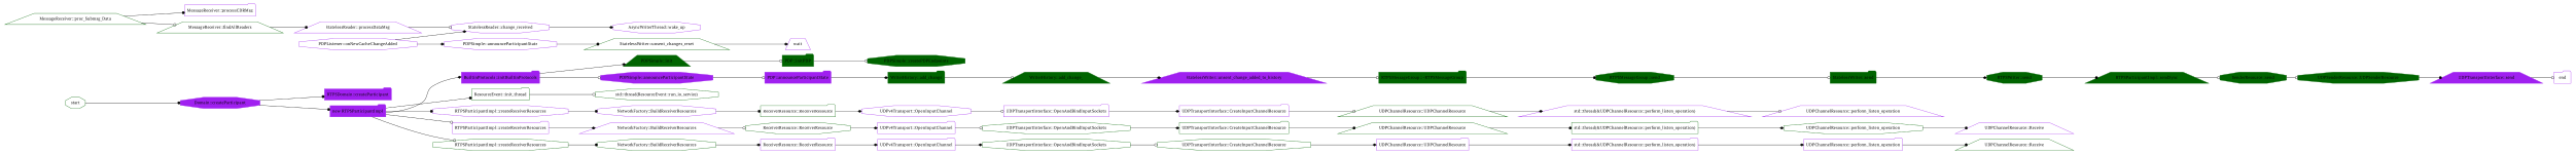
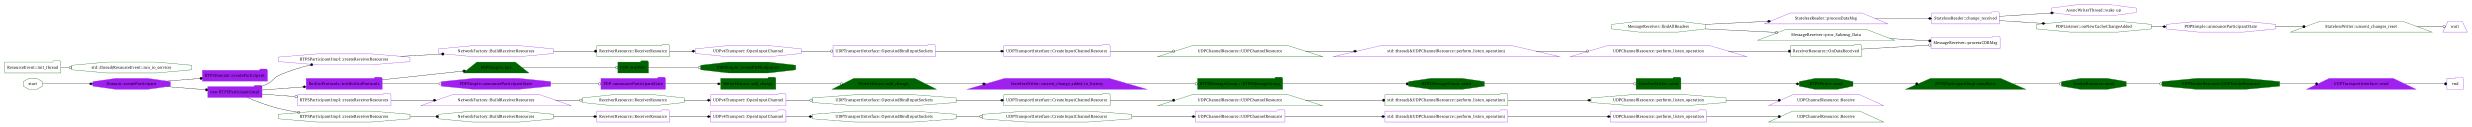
  digraph {
    fontname="PT Serif"
    rankdir=LR
    node [color=purple fontname="PT Serif" shape=folder]
    edge [arrowhead=odot fontname="PT Serif"]
    n1 [label="Domain::createParticipant" shape=octagon style=filled]
    n2 [label="RTPSDomain::createParticipant" style=filled]
    n3 [label="new RTPSParticipantImpl" style=filled]
    n4 [label="BuiltinProtocols::initBuiltinProtocols" style=filled]
    n5 [color=darkgreen label="PDPSimple::init" shape=trapezium style=filled]
    n6 [label="PDPSimple::announceParticipantState" shape=octagon style=filled]
    n7 [color=darkgreen label="PDP::initPDP" style=filled]
    n8 [color=darkgreen label="PDPSimple::createPDPEndpoints" shape=octagon style=filled]
    n9 [label="PDP::announceParticipantState" style=filled]
    n10 [color=darkgreen label="WriterHistory::add_change" style=filled]
    n11 [color=darkgreen label="WriterHistory::add_change_" shape=trapezium style=filled]
    n12 [label="StatelessWriter::unsent_change_added_to_history" shape=trapezium style=filled]
    n13 [color=darkgreen label="RTPSMessageGroup::~RTPSMessageGroup" style=filled]
    n14 [color=darkgreen label="RTPSMessageGroup::send" shape=octagon style=filled]
    n15 [color=darkgreen label="StatelessWriter::send" style=filled]
    n16 [color=darkgreen label="RTPSWriter::send" shape=octagon style=filled]
    n17 [color=darkgreen label="RTPSParticipantImpl::sendSync" shape=trapezium style=filled]
    n18 [color=darkgreen label="SenderResource::send" shape=octagon style=filled]
    n19 [color=darkgreen label="UDPSenderResource::UDPSenderResource" shape=octagon style=filled]
    n20 [label="UDPTransportInterface::send" shape=trapezium style=filled]
    n21 [color=darkgreen label="ResourceEvent::init_thread"]
    n22 [color=darkgreen label="std::thread(ResourceEvent::run_io_service)" shape=octagon]
    n23 [label="RTPSParticipantImpl::createReceiverResources" shape=octagon]
    n24 [label="NetworkFactory::BuildReceiverResources" shape=octagon]
    n25 [color=darkgreen label="ReceiverResource::ReceiverResource"]
    n26 [label="UDPv4Transport::OpenInputChannel" shape=octagon]
    n27 [label="UDPTransportInterface::OpenAndBindInputSockets"]
    n28 [label="UDPTransportInterface::CreateInputChannelResource"]
    n29 [color=darkgreen label="UDPChannelResource::UDPChannelResource" shape=trapezium]
    n30 [label="std::thread(&UDPChannelResource::perform_listen_operation)" shape=trapezium]
    n31 [label="UDPChannelResource::perform_listen_operation" shape=trapezium]
+   n32 [color=darkgreen label="ReceiverResource::OnDataReceived"]
    n33 [label="MessageReceiver::processCDRMsg"]
    n34 [color=darkgreen label="MessageReceiver::proc_Submsg_Data" shape=trapezium]
-   n35 [color=darkgreen label="MessageReceiver::findAllReaders" shape=trapezium]
+   n35 [color=darkgreen label="MessageReceiver::findAllReaders" shape=octagon]
    n36 [label="StatelessReader::processDataMsg" shape=trapezium]
-   n37 [label="StatelessReader::change_received" shape=octagon]
-   n38 [label="PDPListener::onNewCacheChangeAdded" shape=octagon]
+   n37 [label="StatelessReader::change_received"]
+   n38 [color=darkgreen label="PDPListener::onNewCacheChangeAdded" shape=octagon]
    n39 [label="PDPSimple::announceParticipantState" shape=octagon]
    n40 [color=darkgreen label="StatelessWriter::unsent_changes_reset" shape=trapezium]
    wait [shape=trapezium]
    n42 [label="AsyncWriterThread::wake_up" shape=octagon]
    n43 [label="RTPSParticipantImpl::createReceiverResources"]
    n44 [label="NetworkFactory::BuildReceiverResources" shape=trapezium]
    n45 [color=darkgreen label="ReceiverResource::ReceiverResource" shape=octagon]
    n46 [label="UDPv4Transport::OpenInputChannel"]
    n47 [color=darkgreen label="UDPTransportInterface::OpenAndBindInputSockets" shape=octagon]
    n48 [color=darkgreen label="UDPTransportInterface::CreateInputChannelResource"]
    n49 [color=darkgreen label="UDPChannelResource::UDPChannelResource" shape=trapezium]
    n50 [color=darkgreen label="std::thread(&UDPChannelResource::perform_listen_operation)"]
    n51 [color=darkgreen label="UDPChannelResource::perform_listen_operation" shape=octagon]
    n52 [label="UDPChannelResource::Receive" shape=trapezium]
    n53 [color=darkgreen label="RTPSParticipantImpl::createReceiverResources" shape=octagon]
    n54 [color=darkgreen label="NetworkFactory::BuildReceiverResources" shape=octagon]
    n55 [label="ReceiverResource::ReceiverResource"]
    n56 [label="UDPv4Transport::OpenInputChannel"]
    n57 [color=darkgreen label="UDPTransportInterface::OpenAndBindInputSockets" shape=octagon]
    n58 [color=darkgreen label="UDPTransportInterface::CreateInputChannelResource" shape=octagon]
    n59 [label="UDPChannelResource::UDPChannelResource"]
    n60 [label="std::thread(&UDPChannelResource::perform_listen_operation)"]
    n61 [label="UDPChannelResource::perform_listen_operation"]
    n62 [color=darkgreen label="UDPChannelResource::Receive" shape=trapezium]
    end
    start [color=darkgreen shape=octagon]
    subgraph sub_1 {
      color=lightgrey
      label="thread #1"
      n1
      n2
      n3
      n4
      n5
      n6
      n7
      n8
      n9
      n10
      n11
      n12
      n13
      n14
      n15
      n16
      n17
      n18
      n19
      n20
    }
    subgraph sub_2 {
      label="thread #2"
      n21
      n22
    }
    subgraph sub_3 {
      label="thread #3"
      n23
      n24
      n25
      n26
      n27
      n28
      n29
      n30
      n31
+     n32
      n33
      n34
      n35
      n36
      n37
      n38
      n39
      n40
      wait
      n42
    }
    subgraph sub_4 {
      label="thread #4"
      n43
      n44
      n45
      n46
      n47
      n48
      n49
      n50
      n51
      n52
    }
    subgraph sub_5 {
      label="thread #5"
      n53
      n54
      n55
      n56
      n57
      n58
      n59
      n60
      n61
      n62
    }
    subgraph sub_6 {
    }
    n1 -> n2 [arrowhead=dot]
    n1 -> n3 [arrowhead=dot]
    n3 -> n4 [arrowhead=diamond]
-   n3 -> n21 [arrowhead=dot]
    n3 -> n23 [arrowhead=dot]
    n3 -> n43
    n3 -> n53
    n4 -> n5 [arrowhead=diamond]
    n4 -> n6
    n5 -> n7
    n6 -> n9
    n7 -> n8
    n9 -> n10 [arrowhead=diamond]
    n10 -> n11
    n11 -> n12 [arrowhead=diamond]
    n12 -> n13
    n13 -> n14 [arrowhead=dot]
    n14 -> n15
    n15 -> n16 [arrowhead=diamond]
    n16 -> n17 [arrowhead=dot]
    n17 -> n18
    n18 -> n19
    n19 -> n20 [arrowhead=dot]
-   n20 -> end
+   n20 -> end [arrowhead=dot]
    n21 -> n22
    n23 -> n24 [arrowhead=dot]
    n24 -> n25 [arrowhead=dot]
    n25 -> n26 [arrowhead=diamond]
    n26 -> n27
    n27 -> n28 [arrowhead=diamond]
    n28 -> n29
    n29 -> n30 [arrowhead=diamond]
    n30 -> n31
+   n31 -> n32 [arrowhead=dot]
+   n32 -> n33
    n34 -> n33 [arrowhead=dot]
-   n34 -> n35
-   n35 -> n36 [arrowhead=dot]
-   n36 -> n37
-   n38 -> n37 [arrowhead=diamond]
+   n35 -> n34
+   n35 -> n36 [arrowhead=diamond]
+   n36 -> n37 [arrowhead=diamond]
+   n37 -> n38 [arrowhead=diamond]
    n37 -> n42 [arrowhead=diamond]
    n38 -> n39 [arrowhead=diamond]
    n39 -> n40 [arrowhead=dot]
-   n40 -> wait [arrowhead=diamond]
+   n40 -> wait
    n43 -> n44 [arrowhead=diamond]
    n44 -> n45
    n45 -> n46 [arrowhead=diamond]
    n46 -> n47
    n47 -> n48 [arrowhead=diamond]
    n48 -> n49 [arrowhead=dot]
    n49 -> n50 [arrowhead=dot]
    n50 -> n51 [arrowhead=diamond]
    n51 -> n52 [arrowhead=dot]
    n53 -> n54 [arrowhead=dot]
    n54 -> n55 [arrowhead=diamond]
    n55 -> n56 [arrowhead=diamond]
    n56 -> n57 [arrowhead=diamond]
    n57 -> n58
    n58 -> n59 [arrowhead=diamond]
    n59 -> n60 [arrowhead=diamond]
    n60 -> n61 [arrowhead=diamond]
    n61 -> n62 [arrowhead=dot]
-   start -> n1 [arrowhead=dot]
+   start -> n1 [arrowhead=diamond]
  }
